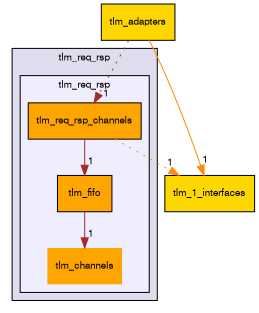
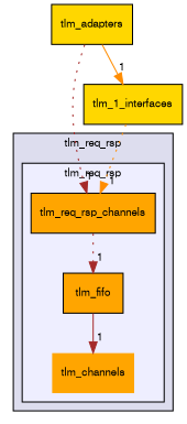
  digraph {
    compound=true
    node [fillcolor=orange fontname=FreeSans fontsize=10 shape=box style=filled]
    edge [color=brown headlabel=1 labeldistance=1.5 labelfontname=FreeSans labelfontsize=10 style=solid]
    n1 [label=tlm_channels shape=plaintext]
    n2 [color=black label=tlm_fifo]
    n3 [color=black label=tlm_req_rsp_channels]
    n4 [fillcolor=gold label=tlm_1_interfaces]
    n5 [fillcolor=gold label=tlm_adapters]
    subgraph cluster_1 {
      bgcolor="#ddddee"
      fontname=FreeSans
      fontsize=10
      label=tlm_req_rsp
      pencolor=black
      subgraph cluster_2 {
        bgcolor="#eeeeff"
        fontname=FreeSans
        fontsize=10
        label=tlm_req_rsp
        pencolor=black
        n1
        n2
        n3
      }
    }
    n2 -> n1
-   n3 -> n2
-   n3 -> n4 [color=darkorange style=dotted]
+   n3 -> n2 [style=dotted]
+   n4 -> n3 [color=darkorange style=dotted]
    n5 -> n3 [style=dotted]
    n5 -> n4 [color=darkorange]
  }
